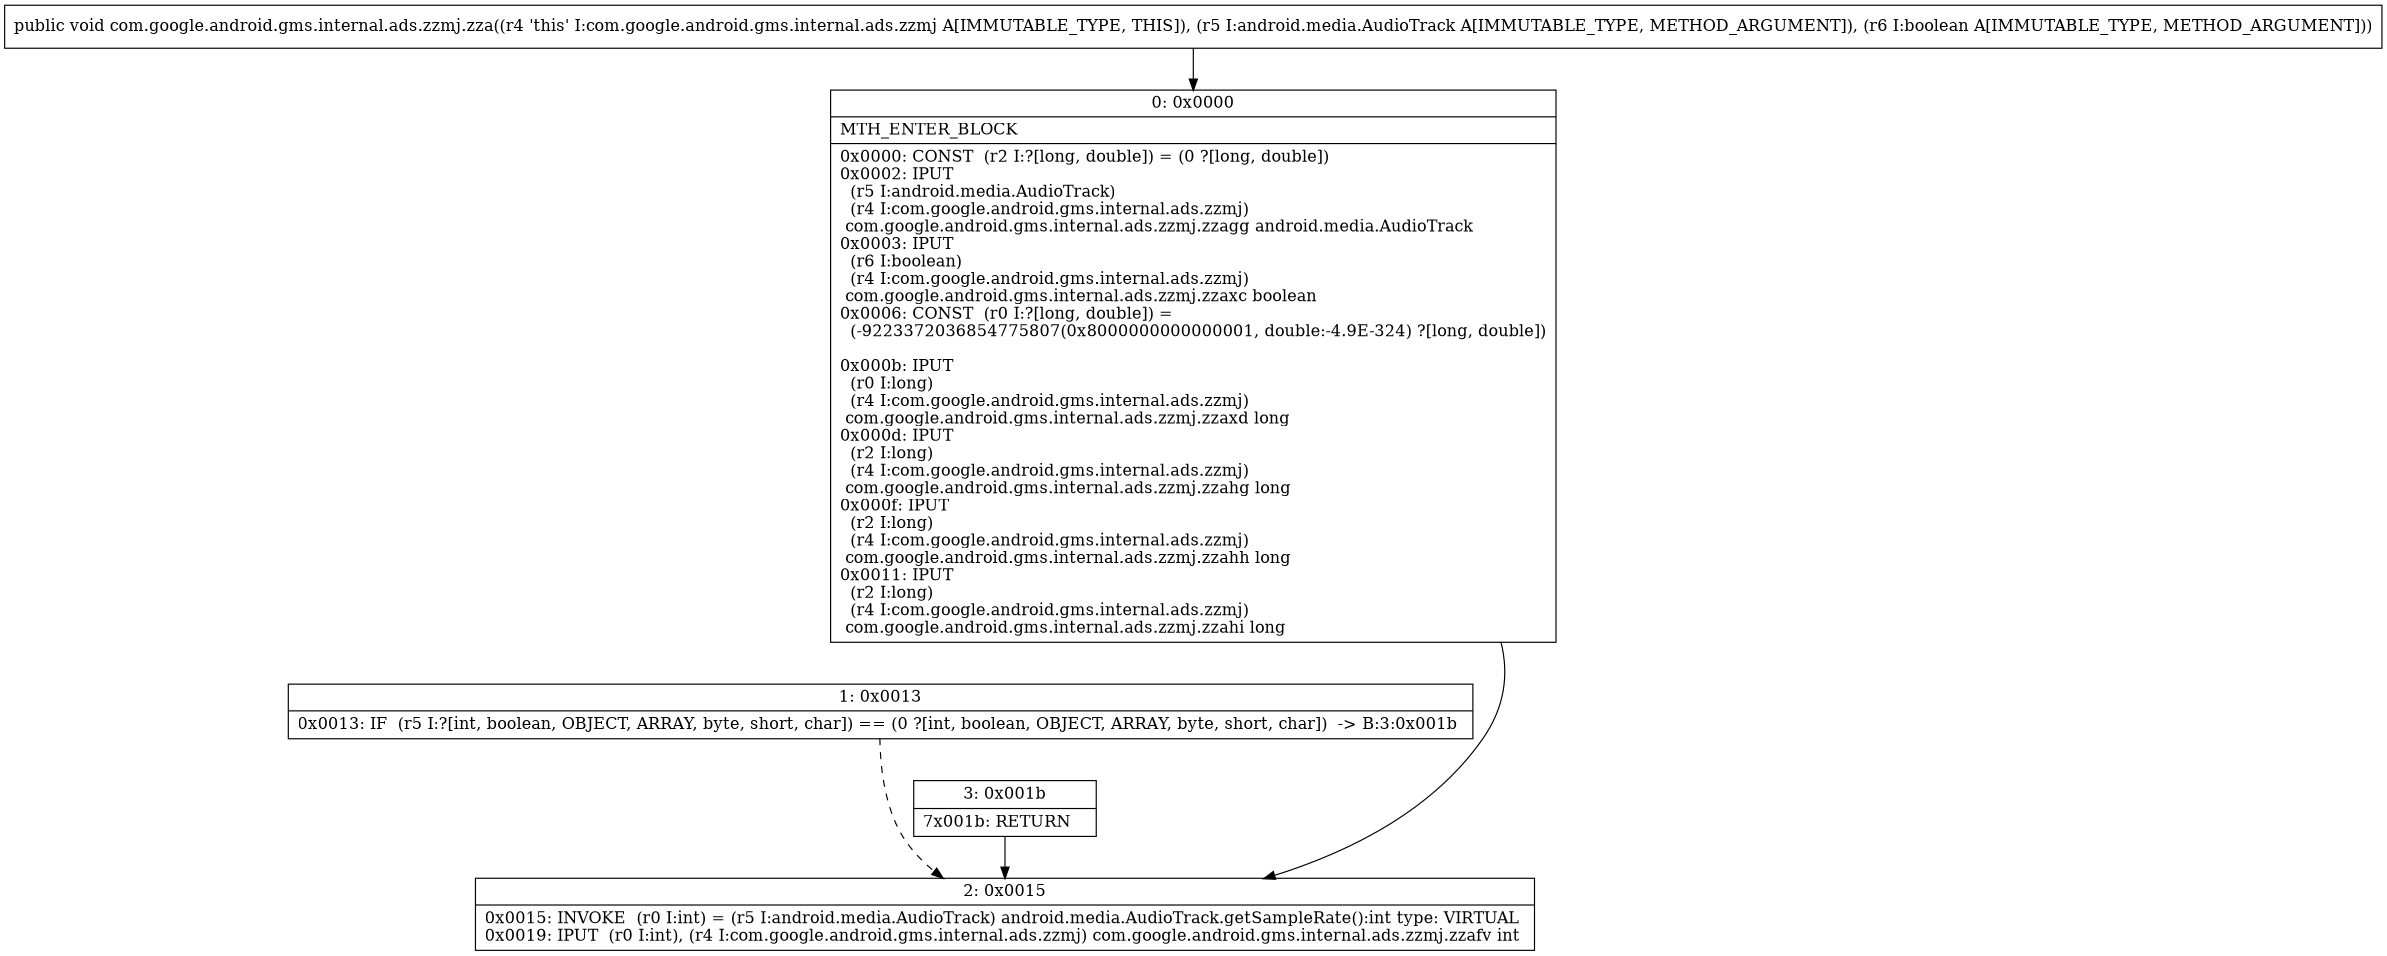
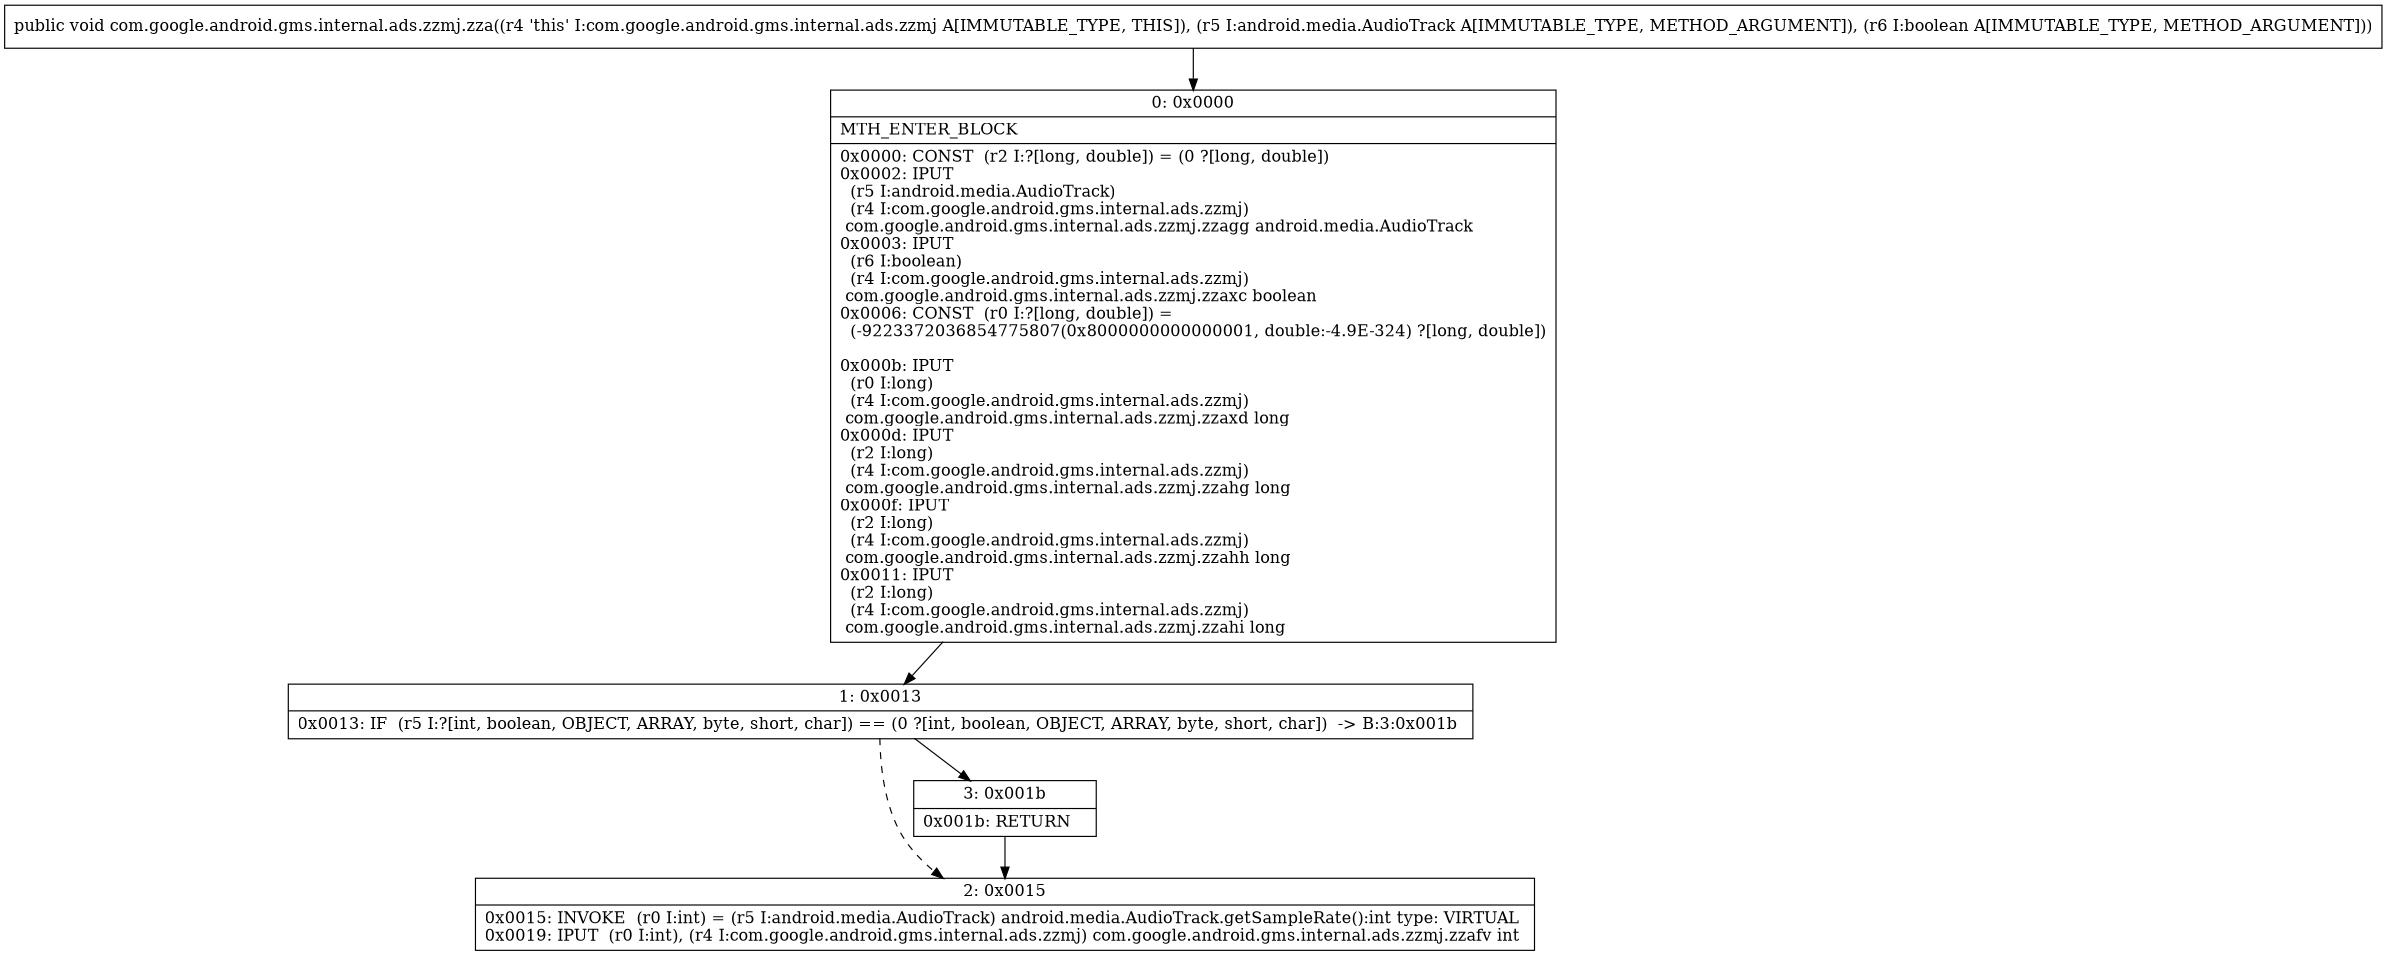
  digraph {
    node [shape=record]
    n1 [label="{0\:\ 0x0000|MTH_ENTER_BLOCK\l|0x0000: CONST  (r2 I:?[long, double]) = (0 ?[long, double]) \l0x0002: IPUT  \l  (r5 I:android.media.AudioTrack)\l  (r4 I:com.google.android.gms.internal.ads.zzmj)\l com.google.android.gms.internal.ads.zzmj.zzagg android.media.AudioTrack \l0x0003: IPUT  \l  (r6 I:boolean)\l  (r4 I:com.google.android.gms.internal.ads.zzmj)\l com.google.android.gms.internal.ads.zzmj.zzaxc boolean \l0x0006: CONST  (r0 I:?[long, double]) = \l  (\-9223372036854775807(0x8000000000000001, double:\-4.9E\-324) ?[long, double])\l \l0x000b: IPUT  \l  (r0 I:long)\l  (r4 I:com.google.android.gms.internal.ads.zzmj)\l com.google.android.gms.internal.ads.zzmj.zzaxd long \l0x000d: IPUT  \l  (r2 I:long)\l  (r4 I:com.google.android.gms.internal.ads.zzmj)\l com.google.android.gms.internal.ads.zzmj.zzahg long \l0x000f: IPUT  \l  (r2 I:long)\l  (r4 I:com.google.android.gms.internal.ads.zzmj)\l com.google.android.gms.internal.ads.zzmj.zzahh long \l0x0011: IPUT  \l  (r2 I:long)\l  (r4 I:com.google.android.gms.internal.ads.zzmj)\l com.google.android.gms.internal.ads.zzmj.zzahi long \l}"]
    n2 [label="{1\:\ 0x0013|0x0013: IF  (r5 I:?[int, boolean, OBJECT, ARRAY, byte, short, char]) == (0 ?[int, boolean, OBJECT, ARRAY, byte, short, char])  \-\> B:3:0x001b \l}"]
    n3 [label="{2\:\ 0x0015|0x0015: INVOKE  (r0 I:int) = (r5 I:android.media.AudioTrack) android.media.AudioTrack.getSampleRate():int type: VIRTUAL \l0x0019: IPUT  (r0 I:int), (r4 I:com.google.android.gms.internal.ads.zzmj) com.google.android.gms.internal.ads.zzmj.zzafv int \l}"]
-   n4 [label="{3\:\ 0x001b|7x001b: RETURN   \l}"]
+   n4 [label="{3\:\ 0x001b|0x001b: RETURN   \l}"]
    n5 [label="{public void com.google.android.gms.internal.ads.zzmj.zza((r4 'this' I:com.google.android.gms.internal.ads.zzmj A[IMMUTABLE_TYPE, THIS]), (r5 I:android.media.AudioTrack A[IMMUTABLE_TYPE, METHOD_ARGUMENT]), (r6 I:boolean A[IMMUTABLE_TYPE, METHOD_ARGUMENT])) }"]
-   n1 -> n3
+   n1 -> n2
    n2 -> n3 [style=dashed]
+   n2 -> n4
    n4 -> n3
    n5 -> n1
  }
